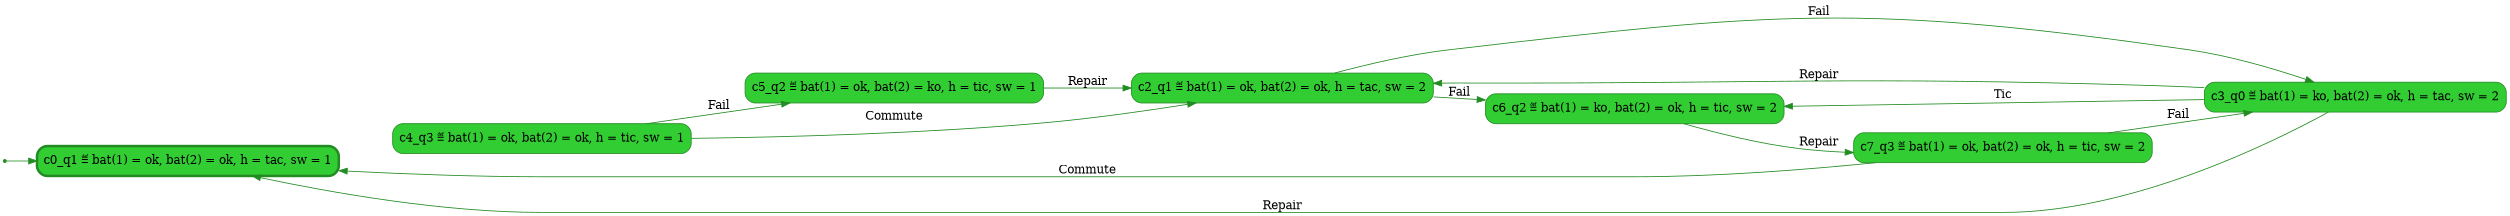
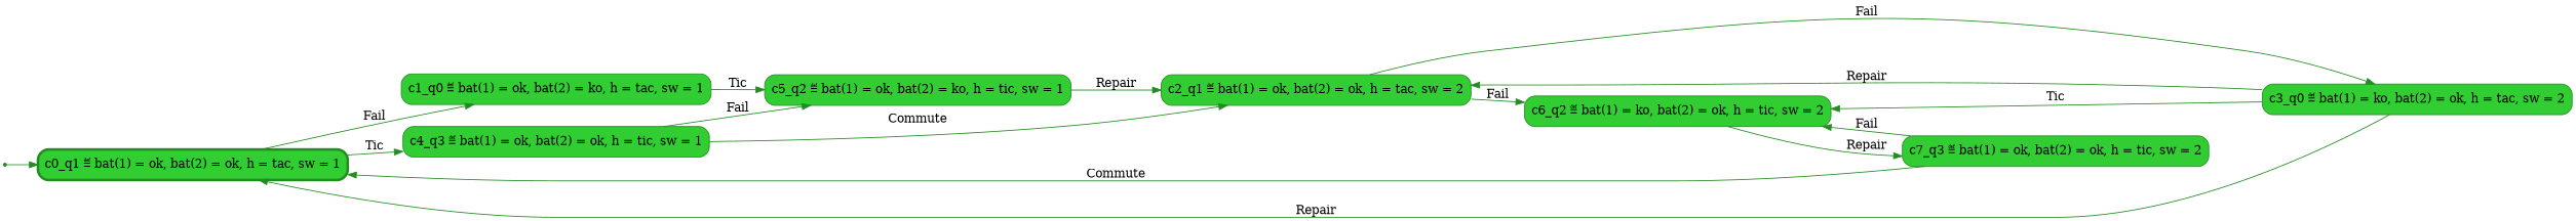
  digraph {
    rankdir=LR
    node [color=forestgreen shape=box fillcolor=limegreen style="rounded, filled"]
    edge [color=forestgreen]
    __invisible__ [shape=point fillcolor="" style=""]
    n2 [label="c0_q1 ≝ bat(1) = ok, bat(2) = ok, h = tac, sw = 1" penwidth=3]
+   n3 [label="c1_q0 ≝ bat(1) = ok, bat(2) = ko, h = tac, sw = 1"]
    n4 [label="c4_q3 ≝ bat(1) = ok, bat(2) = ok, h = tic, sw = 1"]
    n5 [label="c5_q2 ≝ bat(1) = ok, bat(2) = ko, h = tic, sw = 1"]
    n6 [label="c2_q1 ≝ bat(1) = ok, bat(2) = ok, h = tac, sw = 2"]
    n7 [label="c6_q2 ≝ bat(1) = ko, bat(2) = ok, h = tic, sw = 2"]
    n8 [label="c3_q0 ≝ bat(1) = ko, bat(2) = ok, h = tac, sw = 2"]
    n9 [label="c7_q3 ≝ bat(1) = ok, bat(2) = ok, h = tic, sw = 2"]
    __invisible__ -> n2
+   n2 -> n3 [label=Fail]
+   n2 -> n4 [label=Tic]
+   n3 -> n5 [label=Tic]
    n4 -> n5 [label=Fail]
    n4 -> n6 [label=Commute]
    n5 -> n6 [label=Repair]
    n6 -> n7 [label=Fail]
    n6 -> n8 [label=Fail]
    n7 -> n9 [label=Repair]
    n8 -> n2 [label=Repair]
    n8 -> n6 [label=Repair]
    n8 -> n7 [label=Tic]
    n9 -> n2 [label=Commute]
-   n9 -> n8 [label=Fail]
+   n9 -> n7 [label=Fail]
  }
